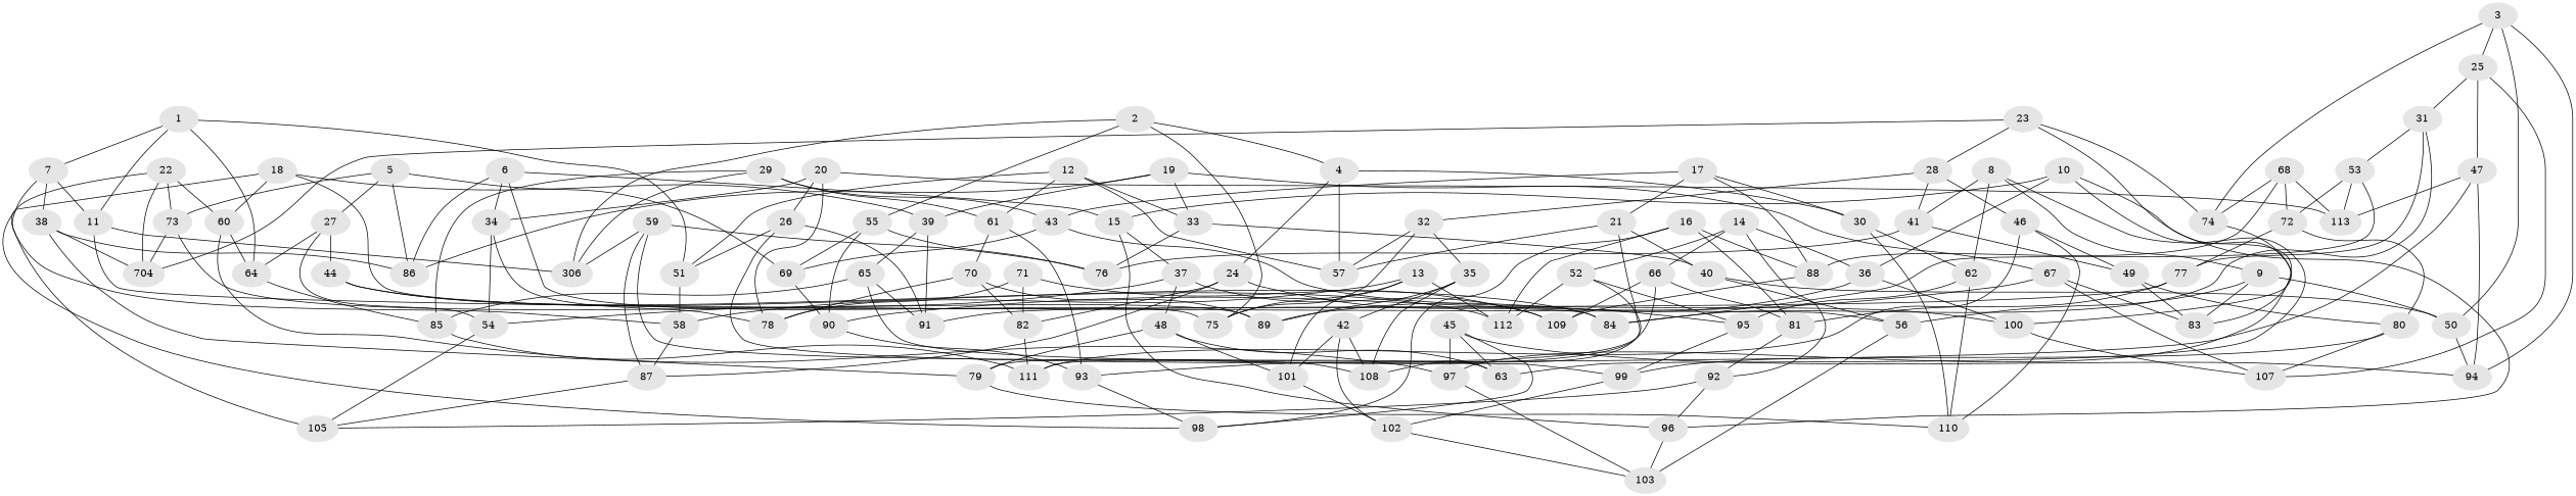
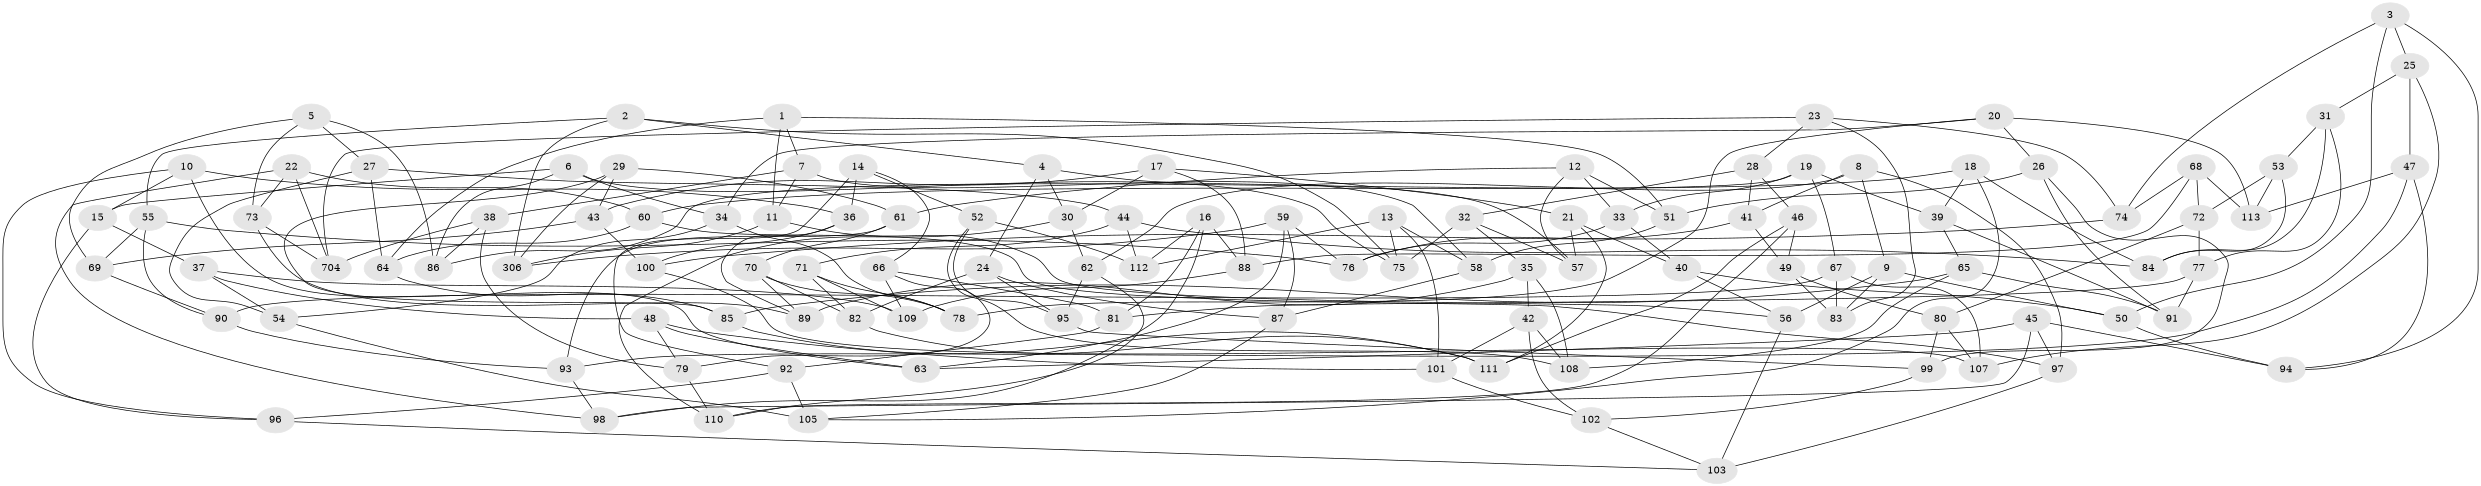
  graph {
    node [color=gray90 style=filled]
    1
    7
    11
    51
    64
    38
    58
    n8 [label=306]
    56
    85
    2
    4
    55
    75
    24
    30
    57
    69
    76
    90
    3
    25
    50
    74
    94
    31
    47
    107
    100
    82
    87
    95
    62
    110
    5
    27
    73
    86
    44
    54
    n41 [label=704]
    89
    6
    15
    34
    96
    37
    78
    79
    8
    9
    41
    97
    83
    49
    103
    10
    36
    63
    12
    33
    61
    40
    93
    70
    13
    101
    112
    102
    14
    52
    66
    92
    108
    81
    109
    105
    48
    16
    88
    98
    17
    21
    43
    111
    18
    39
    60
    84
    91
    65
    19
    67
    20
    26
    113
    99
    22
    23
    28
    32
    46
    53
    77
    71
    35
    29
    72
    42
    80
    45
    59
    68
    1 -- 7
    1 -- 11
    1 -- 51
    1 -- 64
    7 -- 11
    7 -- 38
    7 -- 58
    11 -- n8
    11 -- 56
    51 -- 58
    64 -- 85
    38 -- 86
    38 -- n41
    38 -- 79
    58 -- 87
    56 -- 103
    85 -- 111
    2 -- n8
    2 -- 4
    2 -- 55
    2 -- 75
    4 -- 24
    4 -- 30
    4 -- 57
    55 -- 69
    55 -- 76
    55 -- 90
    24 -- 82
    24 -- 87
    24 -- 95
    30 -- 62
    30 -- 110
    69 -- 90
    90 -- 93
    3 -- 25
    3 -- 50
    3 -- 74
    3 -- 94
    25 -- 31
    25 -- 47
    25 -- 107
    50 -- 94
    74 -- 100
    31 -- 84
    31 -- 53
    31 -- 77
    47 -- 94
    47 -- 93
    47 -- 113
    100 -- 107
    82 -- 111
    87 -- 105
    95 -- 99
    62 -- 95
    62 -- 110
    5 -- 69
    5 -- 27
    5 -- 73
    5 -- 86
    27 -- 64
    27 -- 44
    27 -- 54
    73 -- n41
    73 -- 89
    44 -- 112
    44 -- 84
+   44 -- 71
    54 -- 105
    6 -- 75
    6 -- 86
    6 -- 15
    6 -- 34
    15 -- 96
    15 -- 37
    34 -- 54
    34 -- 78
    96 -- 103
    37 -- 54
    37 -- 109
    37 -- 48
    79 -- 110
    8 -- 62
    8 -- 9
    8 -- 41
    8 -- 97
    9 -- 56
    9 -- 50
    9 -- 83
    41 -- 76
    41 -- 49
    97 -- 103
    49 -- 83
    49 -- 80
    10 -- 15
    10 -- 96
    10 -- 36
    10 -- 63
    36 -- 100
    36 -- 89
    12 -- 51
    12 -- 57
    12 -- 33
    12 -- 61
    33 -- 76
    33 -- 40
    61 -- 93
    61 -- 70
    40 -- 56
    40 -- 50
    93 -- 98
    70 -- 82
    70 -- 89
    70 -- 78
    13 -- 58
    13 -- 75
    13 -- 101
    13 -- 112
    101 -- 102
    102 -- 103
    14 -- 36
    14 -- 52
    14 -- 66
    14 -- 92
    52 -- 95
    52 -- 112
    52 -- 108
    66 -- 79
    66 -- 81
    66 -- 109
    92 -- 96
    92 -- 105
    81 -- 92
    48 -- 79
    48 -- 63
    48 -- 101
    16 -- 112
    16 -- 81
    16 -- 88
    16 -- 98
    88 -- 109
    17 -- 30
    17 -- 88
    17 -- 21
    17 -- 43
    21 -- 57
    21 -- 40
    21 -- 111
    43 -- 69
    43 -- 100
    18 -- 105
    18 -- 39
    18 -- 60
    18 -- 84
    39 -- 91
    39 -- 65
    60 -- 64
    60 -- 97
    65 -- 85
    65 -- 108
    65 -- 91
    19 -- 86
    19 -- 33
    19 -- 39
    19 -- 67
    67 -- 90
    67 -- 107
    67 -- 83
    20 -- 34
    20 -- 78
    20 -- 26
    20 -- 113
    26 -- 51
    26 -- 91
    26 -- 99
    99 -- 102
    22 -- 73
    22 -- n41
    22 -- 98
    22 -- 60
    23 -- 74
    23 -- n41
    23 -- 83
    23 -- 28
    28 -- 41
    28 -- 32
    28 -- 46
    32 -- 75
    32 -- 57
    32 -- 35
    46 -- 110
    46 -- 49
    46 -- 111
    53 -- 84
    53 -- 113
    53 -- 72
    77 -- 81
    77 -- 91
    71 -- 82
    71 -- 78
    71 -- 109
    35 -- 89
    35 -- 108
    35 -- 42
    29 -- n8
    29 -- 85
    29 -- 61
    29 -- 43
    72 -- 77
    72 -- 80
    42 -- 101
    42 -- 102
    42 -- 108
    80 -- 107
    80 -- 99
    45 -- 94
    45 -- 97
    45 -- 63
    45 -- 98
    59 -- n8
    59 -- 76
    59 -- 87
    59 -- 63
    68 -- 74
    68 -- 88
    68 -- 113
    68 -- 72
  }
